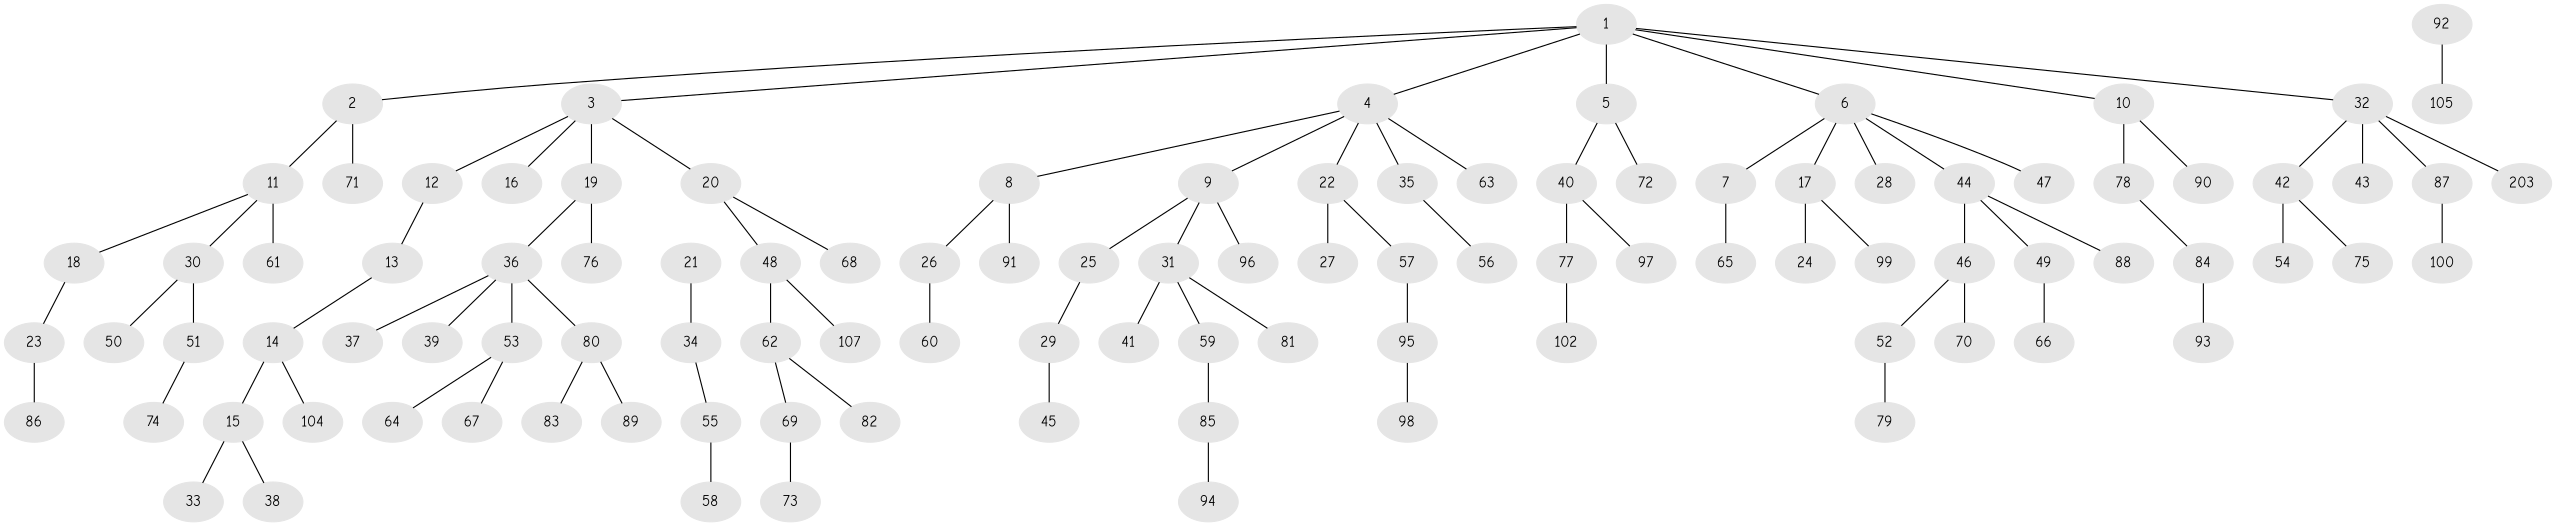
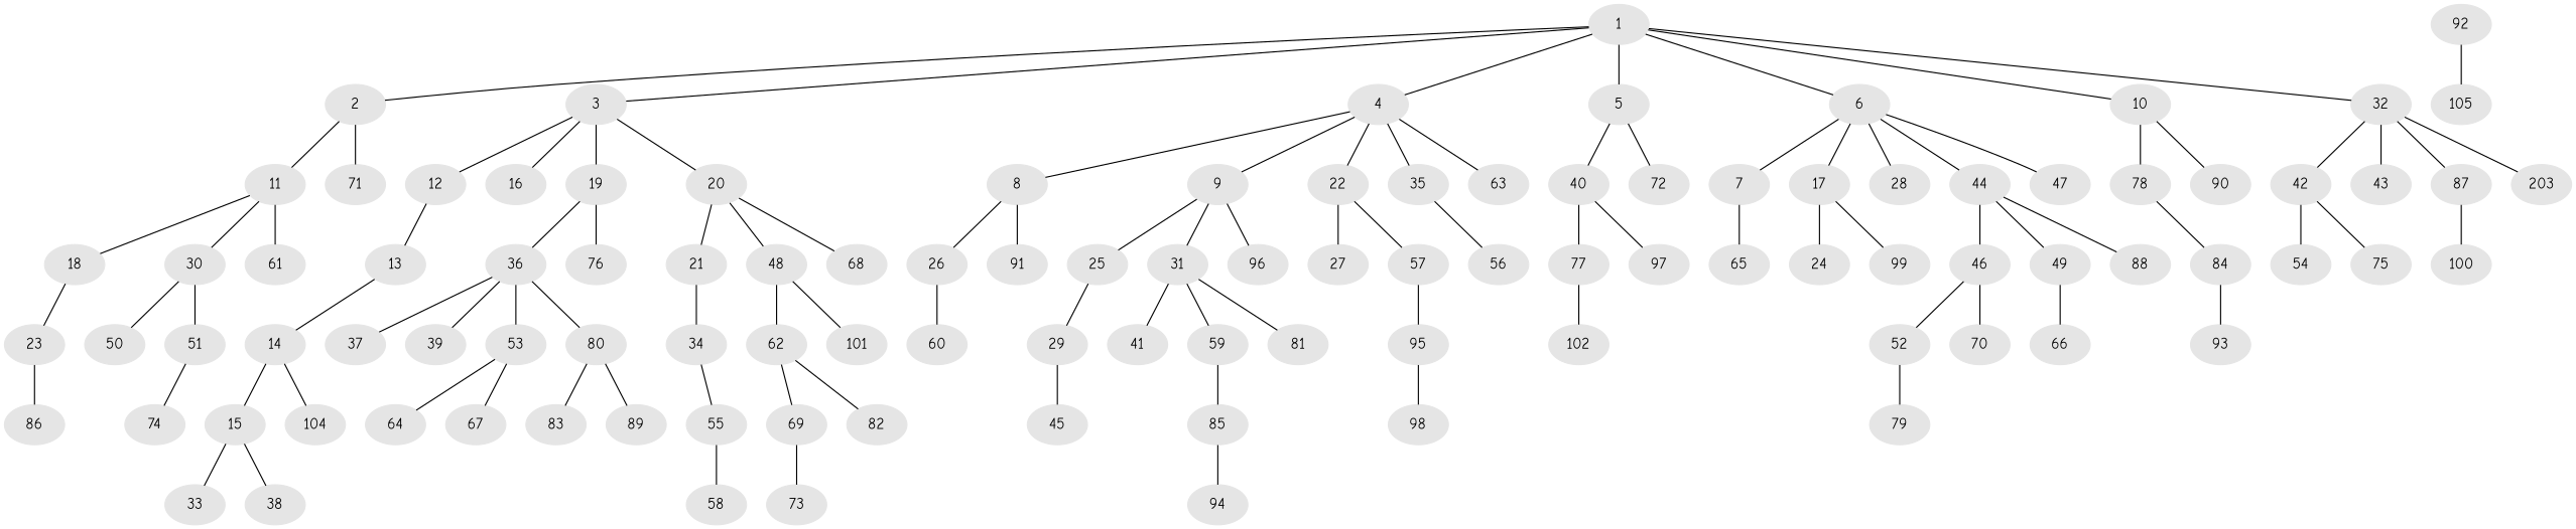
  graph {
    fontname="Comic Neue"
    node [color=gray90 fontname="Comic Neue" style=filled]
    edge [fontname="Comic Neue"]
    1
    2
    3
    4
    5
    6
    10
    32
    11
    71
    12
    16
    19
    20
    8
    9
    22
    35
    63
    40
    72
    7
    17
    28
    44
    47
    78
    90
    42
    43
    87
    n32 [label=203]
    18
    30
    61
    13
    36
    76
    21
    48
    68
    26
    91
    25
    31
    96
    27
    57
    56
    77
    97
    65
    24
    99
    46
    49
    88
    60
    29
    41
    59
    81
    84
    23
    50
    51
    14
    15
    104
    33
    38
    86
    37
    39
    53
    80
    34
    62
-   101 [label=107]
+   101
    55
    92
    105
    95
    45
    74
    85
    54
    75
    100
    58
    64
    67
    83
    89
    102
    52
    70
    66
    79
    69
    82
    98
    94
    73
    93
    1 -- 2
    1 -- 3
    1 -- 4
    1 -- 5
    1 -- 6
    1 -- 10
    1 -- 32
    2 -- 11
    2 -- 71
    3 -- 12
    3 -- 16
    3 -- 19
    3 -- 20
    4 -- 8
    4 -- 9
    4 -- 22
    4 -- 35
    4 -- 63
    5 -- 40
    5 -- 72
    6 -- 7
    6 -- 17
    6 -- 28
    6 -- 44
    6 -- 47
    10 -- 78
    10 -- 90
    32 -- 42
    32 -- 43
    32 -- 87
    32 -- n32
    11 -- 18
    11 -- 30
    11 -- 61
    12 -- 13
    19 -- 36
    19 -- 76
+   20 -- 21
    20 -- 48
    20 -- 68
    8 -- 26
    8 -- 91
    9 -- 25
    9 -- 31
    9 -- 96
    22 -- 27
    22 -- 57
    35 -- 56
    40 -- 77
    40 -- 97
    7 -- 65
    17 -- 24
    17 -- 99
    44 -- 46
    44 -- 49
    44 -- 88
    78 -- 84
    42 -- 54
    42 -- 75
    87 -- 100
    18 -- 23
    30 -- 50
    30 -- 51
    13 -- 14
    36 -- 37
    36 -- 39
    36 -- 53
    36 -- 80
    21 -- 34
    48 -- 62
    48 -- 101
    26 -- 60
    25 -- 29
    31 -- 41
    31 -- 59
    31 -- 81
    57 -- 95
    77 -- 102
    46 -- 52
    46 -- 70
    49 -- 66
    29 -- 45
    59 -- 85
    84 -- 93
    23 -- 86
    51 -- 74
    14 -- 15
    14 -- 104
    15 -- 33
    15 -- 38
    53 -- 64
    53 -- 67
    80 -- 83
    80 -- 89
    34 -- 55
    62 -- 69
    62 -- 82
    55 -- 58
    92 -- 105
    95 -- 98
    85 -- 94
    52 -- 79
    69 -- 73
  }
